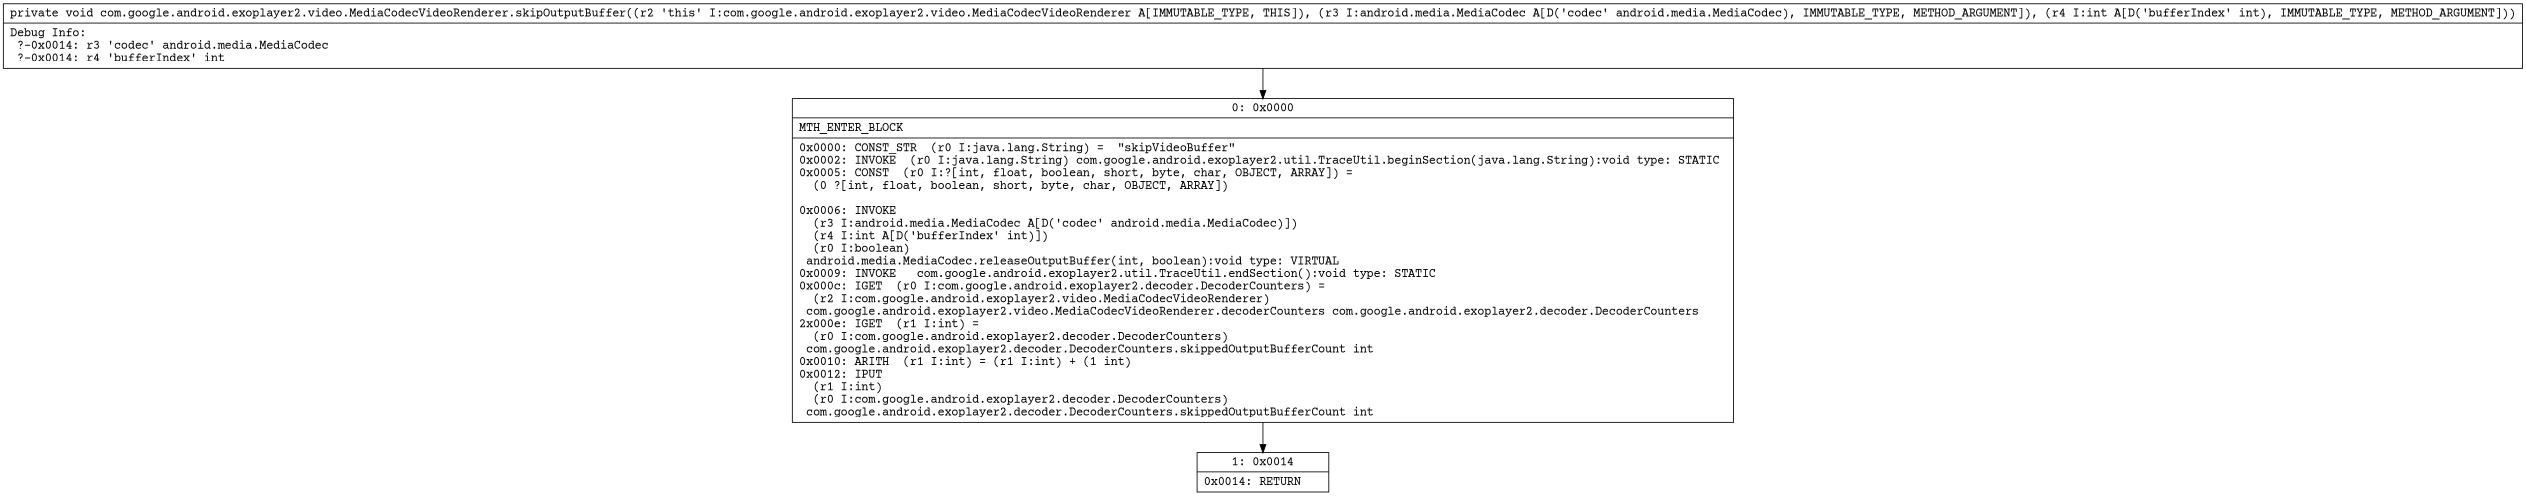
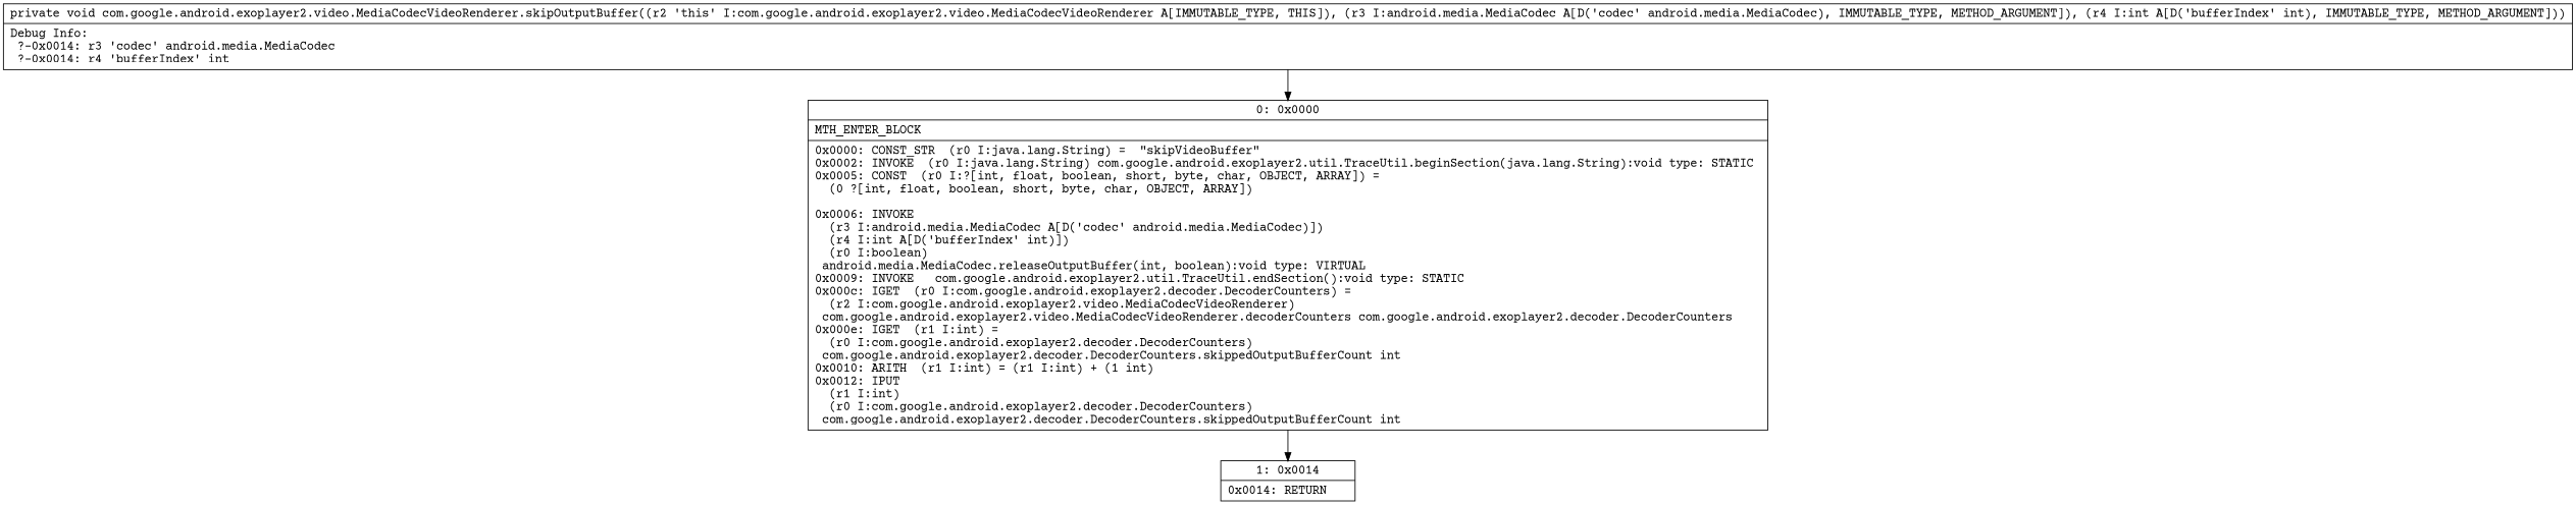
  digraph {
    fontname="Courier Prime"
    node [shape=record fontname="Courier Prime"]
    edge [fontname="Courier Prime"]
-   n1 [label="{0\:\ 0x0000|MTH_ENTER_BLOCK\l|0x0000: CONST_STR  (r0 I:java.lang.String) =  \"skipVideoBuffer\" \l0x0002: INVOKE  (r0 I:java.lang.String) com.google.android.exoplayer2.util.TraceUtil.beginSection(java.lang.String):void type: STATIC \l0x0005: CONST  (r0 I:?[int, float, boolean, short, byte, char, OBJECT, ARRAY]) = \l  (0 ?[int, float, boolean, short, byte, char, OBJECT, ARRAY])\l \l0x0006: INVOKE  \l  (r3 I:android.media.MediaCodec A[D('codec' android.media.MediaCodec)])\l  (r4 I:int A[D('bufferIndex' int)])\l  (r0 I:boolean)\l android.media.MediaCodec.releaseOutputBuffer(int, boolean):void type: VIRTUAL \l0x0009: INVOKE   com.google.android.exoplayer2.util.TraceUtil.endSection():void type: STATIC \l0x000c: IGET  (r0 I:com.google.android.exoplayer2.decoder.DecoderCounters) = \l  (r2 I:com.google.android.exoplayer2.video.MediaCodecVideoRenderer)\l com.google.android.exoplayer2.video.MediaCodecVideoRenderer.decoderCounters com.google.android.exoplayer2.decoder.DecoderCounters \l2x000e: IGET  (r1 I:int) = \l  (r0 I:com.google.android.exoplayer2.decoder.DecoderCounters)\l com.google.android.exoplayer2.decoder.DecoderCounters.skippedOutputBufferCount int \l0x0010: ARITH  (r1 I:int) = (r1 I:int) + (1 int) \l0x0012: IPUT  \l  (r1 I:int)\l  (r0 I:com.google.android.exoplayer2.decoder.DecoderCounters)\l com.google.android.exoplayer2.decoder.DecoderCounters.skippedOutputBufferCount int \l}"]
+   n1 [label="{0\:\ 0x0000|MTH_ENTER_BLOCK\l|0x0000: CONST_STR  (r0 I:java.lang.String) =  \"skipVideoBuffer\" \l0x0002: INVOKE  (r0 I:java.lang.String) com.google.android.exoplayer2.util.TraceUtil.beginSection(java.lang.String):void type: STATIC \l0x0005: CONST  (r0 I:?[int, float, boolean, short, byte, char, OBJECT, ARRAY]) = \l  (0 ?[int, float, boolean, short, byte, char, OBJECT, ARRAY])\l \l0x0006: INVOKE  \l  (r3 I:android.media.MediaCodec A[D('codec' android.media.MediaCodec)])\l  (r4 I:int A[D('bufferIndex' int)])\l  (r0 I:boolean)\l android.media.MediaCodec.releaseOutputBuffer(int, boolean):void type: VIRTUAL \l0x0009: INVOKE   com.google.android.exoplayer2.util.TraceUtil.endSection():void type: STATIC \l0x000c: IGET  (r0 I:com.google.android.exoplayer2.decoder.DecoderCounters) = \l  (r2 I:com.google.android.exoplayer2.video.MediaCodecVideoRenderer)\l com.google.android.exoplayer2.video.MediaCodecVideoRenderer.decoderCounters com.google.android.exoplayer2.decoder.DecoderCounters \l0x000e: IGET  (r1 I:int) = \l  (r0 I:com.google.android.exoplayer2.decoder.DecoderCounters)\l com.google.android.exoplayer2.decoder.DecoderCounters.skippedOutputBufferCount int \l0x0010: ARITH  (r1 I:int) = (r1 I:int) + (1 int) \l0x0012: IPUT  \l  (r1 I:int)\l  (r0 I:com.google.android.exoplayer2.decoder.DecoderCounters)\l com.google.android.exoplayer2.decoder.DecoderCounters.skippedOutputBufferCount int \l}"]
    n2 [label="{1\:\ 0x0014|0x0014: RETURN   \l}"]
    n3 [label="{private void com.google.android.exoplayer2.video.MediaCodecVideoRenderer.skipOutputBuffer((r2 'this' I:com.google.android.exoplayer2.video.MediaCodecVideoRenderer A[IMMUTABLE_TYPE, THIS]), (r3 I:android.media.MediaCodec A[D('codec' android.media.MediaCodec), IMMUTABLE_TYPE, METHOD_ARGUMENT]), (r4 I:int A[D('bufferIndex' int), IMMUTABLE_TYPE, METHOD_ARGUMENT]))  | Debug Info:\l  ?\-0x0014: r3 'codec' android.media.MediaCodec\l  ?\-0x0014: r4 'bufferIndex' int\l}"]
    n1 -> n2
    n3 -> n1
  }
